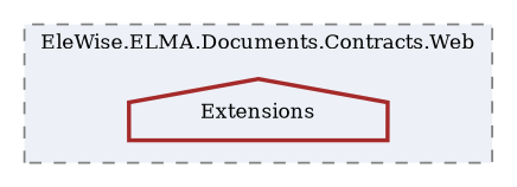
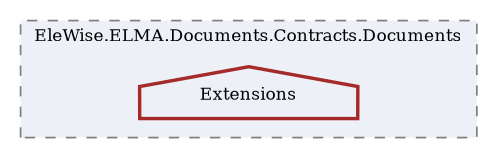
  digraph {
    compound=true
    fontname="DejaVu Serif"
    n1 [color=brown fillcolor="#edf0f7" fontname="DejaVu Serif" fontsize=10 height=0.2 label=Extensions shape=house style="filled,bold" width=0.4]
    subgraph cluster_1 {
      bgcolor="#edf0f7"
      fontsize=10
-     label="EleWise.ELMA.Documents.Contracts.Web"
+     label="EleWise.ELMA.Documents.Contracts.Documents"
      pencolor=grey50
      style="filled,dashed"
      n1
    }
  }
